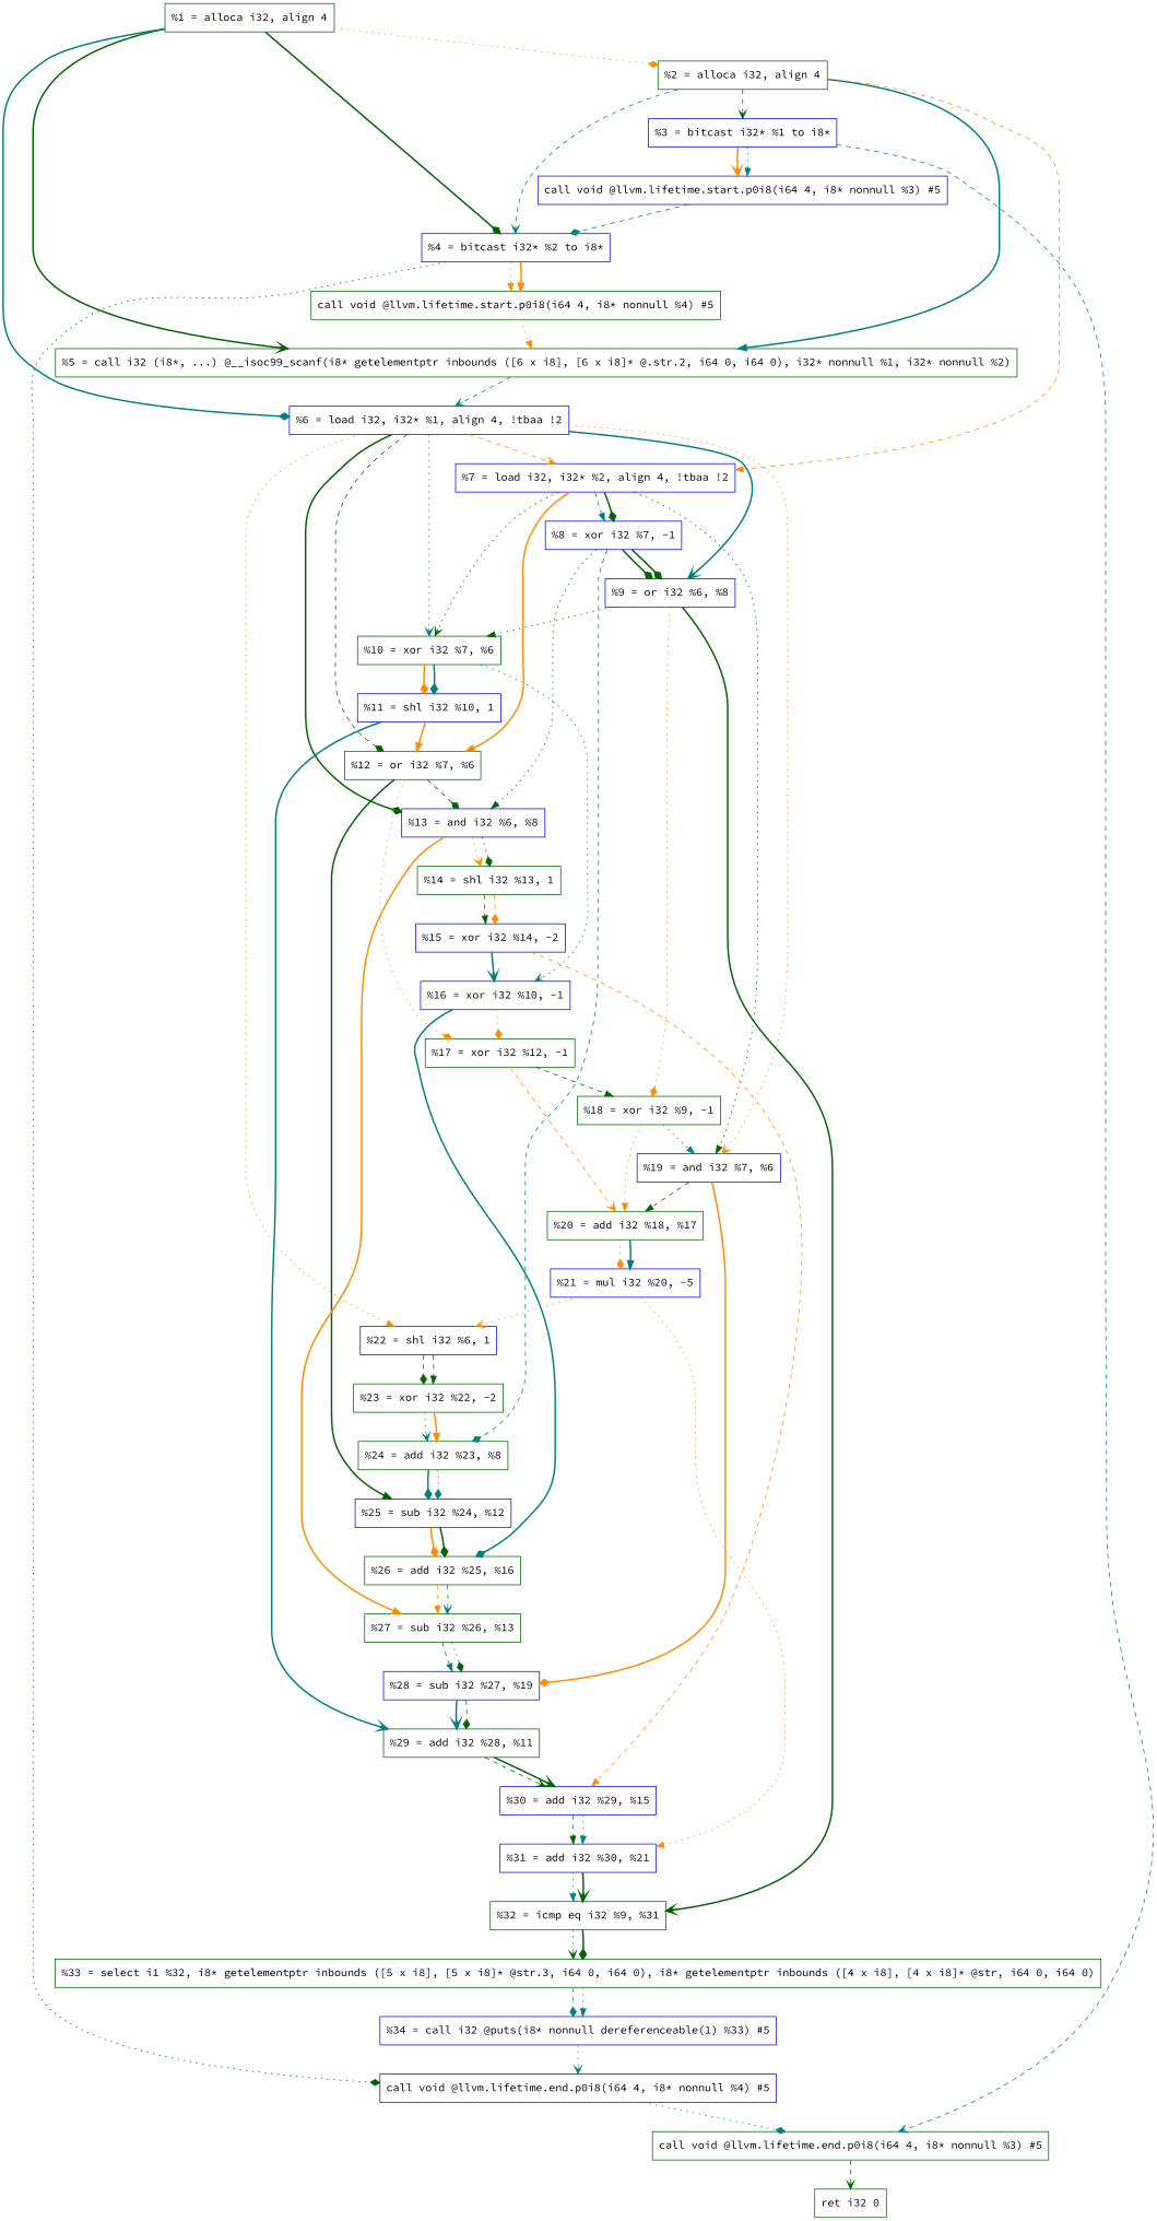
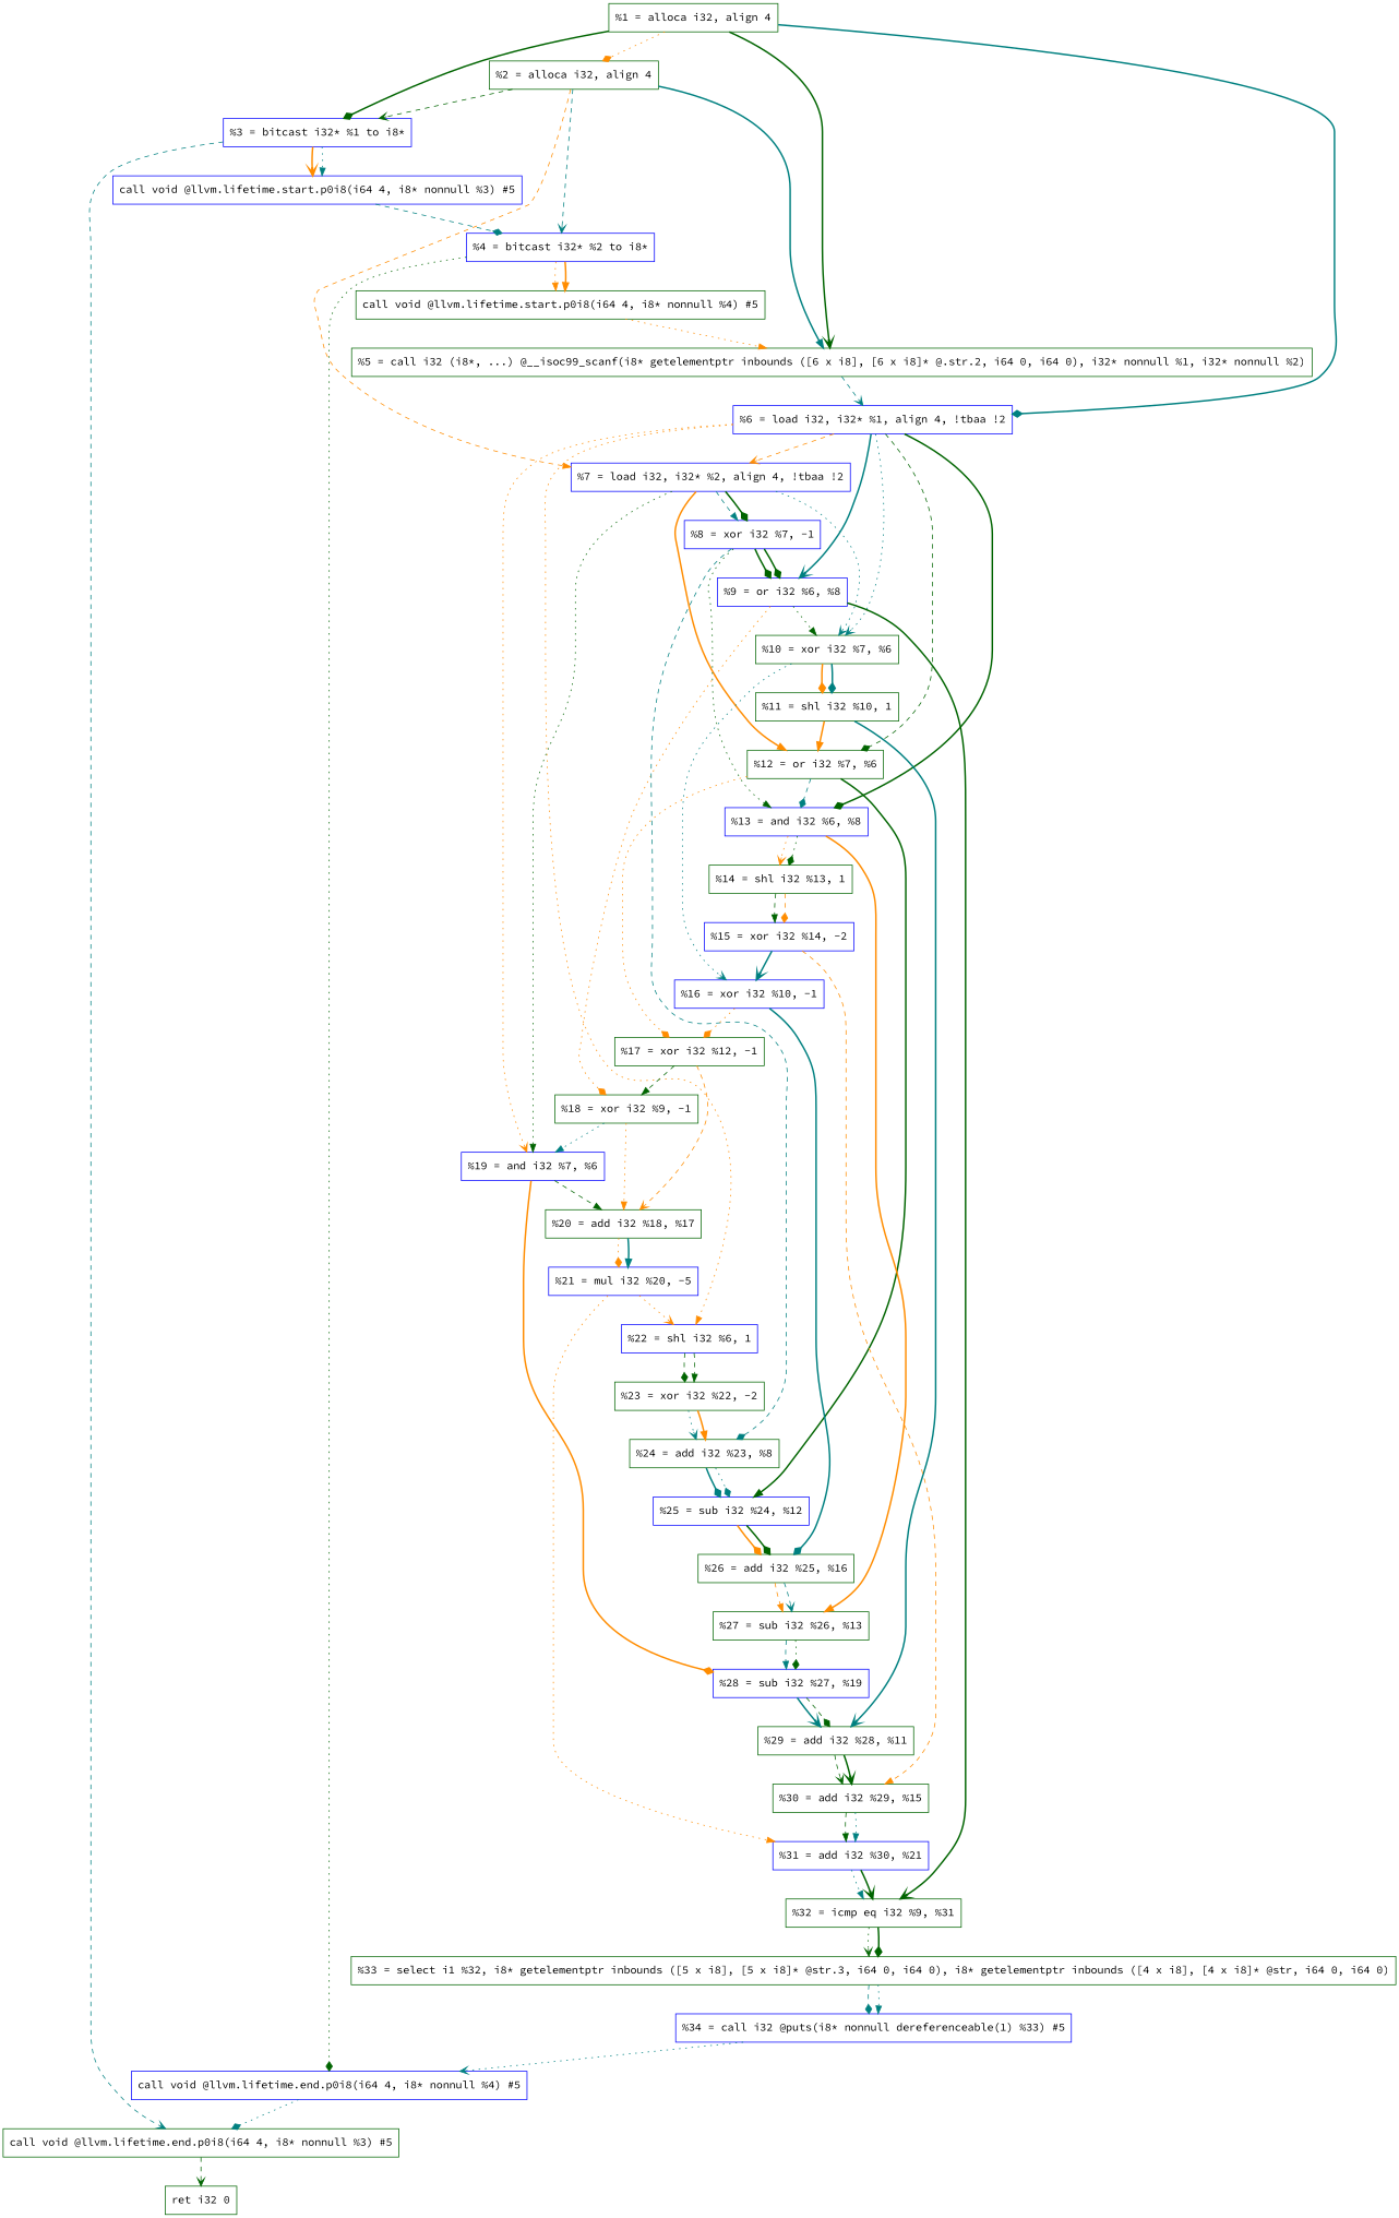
  digraph {
    fontname="Source Code Pro"
    node [color=darkgreen fontname="Source Code Pro" shape=record]
    edge [arrowhead=diamond color=darkgreen fontname="Source Code Pro" style=dotted]
    n1 [label="  %1 = alloca i32, align 4"]
    n2 [label="  %2 = alloca i32, align 4"]
    n3 [color=blue label="  %3 = bitcast i32* %1 to i8*"]
    n4 [label="  %5 = call i32 (i8*, ...) @__isoc99_scanf(i8* getelementptr inbounds ([6 x i8], [6 x i8]* @.str.2, i64 0, i64 0), i32* nonnull %1, i32* nonnull %2)"]
    n5 [color=blue label="  %6 = load i32, i32* %1, align 4, !tbaa !2"]
    n6 [color=blue label="  %4 = bitcast i32* %2 to i8*"]
    n7 [color=blue label="  %7 = load i32, i32* %2, align 4, !tbaa !2"]
    n8 [color=blue label="  call void @llvm.lifetime.start.p0i8(i64 4, i8* nonnull %3) #5"]
    n9 [label="  call void @llvm.lifetime.end.p0i8(i64 4, i8* nonnull %3) #5"]
    n10 [color=blue label="  %9 = or i32 %6, %8"]
    n11 [label="  %10 = xor i32 %7, %6"]
    n12 [label="  %12 = or i32 %7, %6"]
    n13 [color=blue label="  %13 = and i32 %6, %8"]
    n14 [color=blue label="  %19 = and i32 %7, %6"]
    n15 [color=blue label="  %22 = shl i32 %6, 1"]
    n16 [label="  call void @llvm.lifetime.start.p0i8(i64 4, i8* nonnull %4) #5"]
    n17 [color=blue label="  call void @llvm.lifetime.end.p0i8(i64 4, i8* nonnull %4) #5"]
    n18 [color=blue label="  %8 = xor i32 %7, -1"]
    n19 [label="  ret i32 0"]
    n20 [label="  %18 = xor i32 %9, -1"]
    n21 [label="  %32 = icmp eq i32 %9, %31"]
-   n22 [color=blue label="  %11 = shl i32 %10, 1"]
+   n22 [label="  %11 = shl i32 %10, 1"]
    n23 [color=blue label="  %16 = xor i32 %10, -1"]
    n24 [label="  %17 = xor i32 %12, -1"]
    n25 [color=blue label="  %25 = sub i32 %24, %12"]
    n26 [label="  %14 = shl i32 %13, 1"]
    n27 [label="  %27 = sub i32 %26, %13"]
    n28 [label="  %20 = add i32 %18, %17"]
    n29 [color=blue label="  %28 = sub i32 %27, %19"]
    n30 [label="  %23 = xor i32 %22, -2"]
    n31 [label="  %24 = add i32 %23, %8"]
    n32 [label="  %33 = select i1 %32, i8* getelementptr inbounds ([5 x i8], [5 x i8]* @str.3, i64 0, i64 0), i8* getelementptr inbounds ([4 x i8], [4 x i8]* @str, i64 0, i64 0)"]
    n33 [label="  %29 = add i32 %28, %11"]
    n34 [label="  %26 = add i32 %25, %16"]
-   n35 [color=blue label="  %30 = add i32 %29, %15"]
+   n35 [label="  %30 = add i32 %29, %15"]
    n36 [color=blue label="  %15 = xor i32 %14, -2"]
    n37 [color=blue label="  %31 = add i32 %30, %21"]
    n38 [color=blue label="  %21 = mul i32 %20, -5"]
    n39 [color=blue label="  %34 = call i32 @puts(i8* nonnull dereferenceable(1) %33) #5"]
    n1 -> n2 [color=darkorange]
-   n1 -> n6 [style=bold]
+   n1 -> n3 [style=bold]
    n1 -> n4 [arrowhead=vee style=bold]
    n1 -> n5 [color=teal style=bold]
    n2 -> n3 [arrowhead=vee style=dashed]
    n2 -> n4 [arrowhead=normal color=teal style=bold]
    n2 -> n6 [arrowhead=vee color=teal style=dashed]
    n2 -> n7 [arrowhead=normal color=darkorange style=dashed]
    n3 -> n8 [arrowhead=vee color=darkorange style=bold]
    n3 -> n8 [arrowhead=normal color=teal]
    n3 -> n9 [arrowhead=vee color=teal style=dashed]
    n4 -> n5 [arrowhead=vee color=teal style=dashed]
    n5 -> n7 [arrowhead=vee color=darkorange style=dashed]
    n5 -> n10 [arrowhead=vee color=teal style=bold]
    n5 -> n11 [arrowhead=vee color=teal]
    n5 -> n12 [style=dashed]
    n5 -> n13 [style=bold]
    n5 -> n14 [arrowhead=vee color=darkorange]
    n5 -> n15 [arrowhead=normal color=darkorange]
    n6 -> n16 [arrowhead=normal color=darkorange]
    n6 -> n16 [arrowhead=normal color=darkorange style=bold]
    n6 -> n17
-   n7 -> n11 [arrowhead=vee]
+   n7 -> n11 [arrowhead=vee color=teal]
    n7 -> n12 [arrowhead=normal color=darkorange style=bold]
    n7 -> n14 [arrowhead=normal]
    n7 -> n18 [arrowhead=normal color=teal style=dashed]
    n7 -> n18 [style=bold]
    n8 -> n6 [color=teal style=dashed]
    n9 -> n19 [arrowhead=vee style=dashed]
    n10 -> n11 [arrowhead=normal]
    n10 -> n20 [color=darkorange]
    n10 -> n21 [arrowhead=vee style=bold]
    n11 -> n22 [color=darkorange style=bold]
    n11 -> n22 [color=teal style=bold]
    n11 -> n23 [arrowhead=vee color=teal]
-   n12 -> n13 [style=dashed]
+   n12 -> n13 [color=teal style=dashed]
    n12 -> n24 [color=darkorange]
    n12 -> n25 [arrowhead=normal style=bold]
    n13 -> n26 [arrowhead=vee color=darkorange]
    n13 -> n26
    n13 -> n27 [arrowhead=normal color=darkorange style=bold]
    n14 -> n28 [arrowhead=normal style=dashed]
    n14 -> n29 [color=darkorange style=bold]
    n15 -> n30 [style=dashed]
    n15 -> n30 [arrowhead=normal style=dashed]
    n16 -> n4 [arrowhead=normal color=darkorange]
    n17 -> n9 [color=teal]
    n18 -> n10 [style=bold]
    n18 -> n10 [style=bold]
    n18 -> n13 [arrowhead=normal]
    n18 -> n31 [color=teal style=dashed]
    n20 -> n14 [arrowhead=normal color=teal]
    n20 -> n28 [arrowhead=normal color=darkorange]
    n21 -> n32 [arrowhead=vee]
    n21 -> n32 [style=bold]
    n22 -> n12 [arrowhead=normal color=darkorange style=bold]
    n22 -> n33 [arrowhead=vee color=teal style=bold]
    n23 -> n24 [color=darkorange]
    n23 -> n34 [color=teal style=bold]
    n24 -> n20 [arrowhead=normal style=dashed]
    n24 -> n28 [arrowhead=vee color=darkorange style=dashed]
    n25 -> n34 [color=darkorange style=bold]
    n25 -> n34 [style=bold]
    n26 -> n36 [arrowhead=normal style=dashed]
    n26 -> n36 [color=darkorange style=dashed]
    n27 -> n29 [arrowhead=normal color=teal style=dashed]
    n27 -> n29
    n28 -> n38 [color=darkorange]
    n28 -> n38 [arrowhead=normal color=teal style=bold]
    n29 -> n33 [arrowhead=vee color=teal style=bold]
    n29 -> n33 [style=dashed]
    n30 -> n31 [arrowhead=vee color=teal]
    n30 -> n31 [arrowhead=normal color=darkorange style=bold]
    n31 -> n25 [color=teal style=bold]
    n31 -> n25 [color=teal]
    n32 -> n39 [color=teal style=dashed]
    n32 -> n39 [arrowhead=normal color=teal]
    n33 -> n35 [arrowhead=vee style=dashed]
    n33 -> n35 [arrowhead=vee style=bold]
    n34 -> n27 [arrowhead=normal color=darkorange style=dashed]
    n34 -> n27 [arrowhead=vee color=teal style=dashed]
    n35 -> n37 [arrowhead=normal style=dashed]
    n35 -> n37 [arrowhead=normal color=teal]
    n36 -> n23 [arrowhead=vee color=teal style=bold]
    n36 -> n35 [arrowhead=normal color=darkorange style=dashed]
    n37 -> n21 [arrowhead=normal color=teal]
    n37 -> n21 [arrowhead=vee style=bold]
    n38 -> n15 [arrowhead=vee color=darkorange]
    n38 -> n37 [arrowhead=normal color=darkorange]
    n39 -> n17 [arrowhead=vee color=teal]
  }
